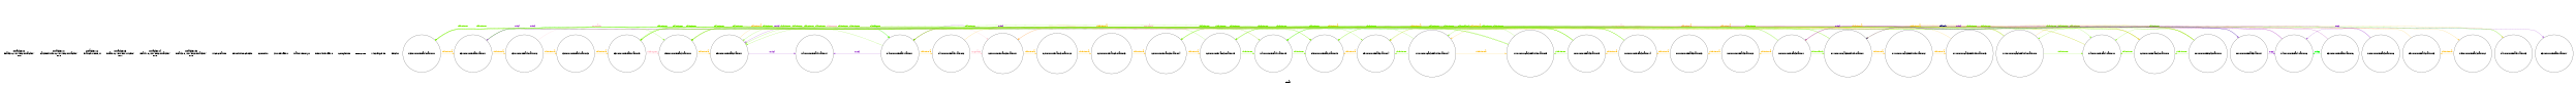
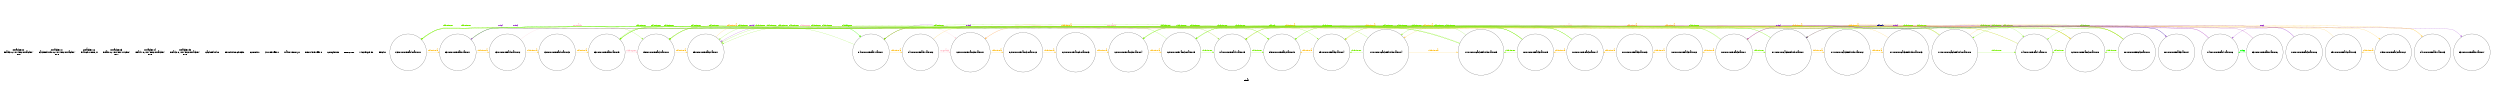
  digraph {
    label=Final
    splines=true
    node [shape=circle]
    edge [color=chartreuse2 constraint=false fontcolor=chartreuse2]
    n1 [label="Attacker.I0\nRead3.C VA1(PA2:Attacker)\nL10\n" shape=none]
    n2 [label="Attacker.I1\nCacheFlush0.C VA1(PA2:Attacker)\nL10\n" shape=none]
    n3 [label="Attacker.I2\nBranch0 PNT, T\n\n" shape=none]
    n4 [label="Attacker.I3\nRead0.C VA0(PA1:Victim)\nL11\n" shape=none]
    n5 [label="Attacker.I4\nRead1.C VA1(PA2:Attacker)\nL10\n" shape=none]
    n6 [label="Attacker.I5\nRead2.C VA1(PA2:Attacker)\nL10\n" shape=none]
-   n7 [label=ViCLCreate0 shape=none]
+   n7 [label=CacheFlush0 shape=none]
    n8 [label=PermissionCheck0 shape=none]
    n9 [label=Commit0 shape=none]
    n10 [label=StoreBuffer0 shape=none]
    n11 [label=MainMemory0 shape=none]
    n12 [label=ReorderBuffer0 shape=none]
    n13 [label=Complete0 shape=none]
    n14 [label=Execute0 shape=none]
    n15 [label=ViCLExpire0 shape=none]
    n16 [label=Fetch0 shape=none]
    n3_0_0_0_Read0_at_0_0
    n3_0_0_0_Read0_at_0_1
    n4_0_0_0_Read1_at_0_0
    n5_0_0_0_Read2_at_0_0
    n3_0_0_0_Read0_at_0_2
    n3_0_0_0_Read0_at_0_7
    n4_0_0_0_Read1_at_0_1
    n5_0_0_0_Read2_at_0_1
    n3_0_0_0_Read0_at_0_3
    n2_0_0_0_Branch0_at_0_1
    n4_0_0_0_Read1_at_0_2
-   n4_0_0_0_Read1_at_0_7
    n3_0_0_0_Read0_at_0_9
    n2_0_0_0_Branch0_at_0_2
    n4_0_0_0_Read1_at_0_9
    n5_0_0_0_Read2_at_0_9
    n3_0_0_0_Read0_at_0_6
    n4_0_0_0_Read1_at_0_6
    n4_0_0_0_Read1_at_0_3
    n5_0_0_0_Read2_at_0_2
    n2_0_0_0_Branch0_at_0_0
    n2_0_0_0_Branch0_at_0_3
    n2_0_0_0_Branch0_at_0_4
    n2_0_0_0_Branch0_at_0_9
    n5_0_0_0_Read2_at_0_4
    n1_0_0_0_CacheFlush0_at_0_0
    n1_0_0_0_CacheFlush0_at_0_1
    n1_0_0_0_CacheFlush0_at_0_2
    n1_0_0_0_CacheFlush0_at_0_3
    n1_0_0_0_CacheFlush0_at_0_4
    n1_0_0_0_CacheFlush0_at_0_9
    n5_0_0_0_Read2_at_0_3
    n49 [label=n0_0_0_0_Fetch3_at_0_0]
    n0_0_0_0_Read3_at_0_1
    n0_0_0_0_Read3_at_0_2
    n0_0_0_0_Read3_at_0_7
    n0_0_0_0_Read3_at_0_3
    n0_0_0_0_Read3_at_0_4
    n0_0_0_0_Read3_at_0_9
    n0_0_0_0_Read3_at_0_6
    n3_0_0_0_Read0_at_0_0 -> n3_0_0_0_Read0_at_0_1 [color=goldenrod1 fontcolor=goldenrod1 label=uhb_intra]
    n3_0_0_0_Read0_at_0_0 -> n4_0_0_0_Read1_at_0_0 [label=uhb_inter]
    n3_0_0_0_Read0_at_0_0 -> n5_0_0_0_Read2_at_0_0 [label=uhb_inter]
    n3_0_0_0_Read0_at_0_1 -> n3_0_0_0_Read0_at_0_2 [color=goldenrod1 fontcolor=goldenrod1 label=uhb_intra]
    n3_0_0_0_Read0_at_0_1 -> n3_0_0_0_Read0_at_0_7 [color=darkorchid fontcolor=darkorchid label=uvicl]
    n3_0_0_0_Read0_at_0_1 -> n4_0_0_0_Read1_at_0_1 [color=green fontcolor=green label=udep]
    n3_0_0_0_Read0_at_0_1 -> n4_0_0_0_Read1_at_0_1 [label=uhb_inter]
    n4_0_0_0_Read1_at_0_0 -> n5_0_0_0_Read2_at_0_0 [label=uhb_inter]
    n4_0_0_0_Read1_at_0_0 -> n4_0_0_0_Read1_at_0_1 [color=goldenrod1 fontcolor=goldenrod1 label=uhb_intra]
    n5_0_0_0_Read2_at_0_0 -> n5_0_0_0_Read2_at_0_1 [color=goldenrod1 fontcolor=goldenrod1 label=uhb_intra]
    n3_0_0_0_Read0_at_0_2 -> n3_0_0_0_Read0_at_0_3 [color=goldenrod1 fontcolor=goldenrod1 label=uhb_intra]
    n3_0_0_0_Read0_at_0_2 -> n2_0_0_0_Branch0_at_0_1 [color=pink fontcolor=pink label=usquash]
    n4_0_0_0_Read1_at_0_1 -> n5_0_0_0_Read2_at_0_1 [label=uhb_inter]
    n4_0_0_0_Read1_at_0_1 -> n4_0_0_0_Read1_at_0_2 [color=goldenrod1 fontcolor=goldenrod1 label=uhb_intra]
-   n4_0_0_0_Read1_at_0_1 -> n4_0_0_0_Read1_at_0_7 [color=darkorchid fontcolor=darkorchid label=uvicl]
-   n5_0_0_0_Read2_at_0_1 -> n4_0_0_0_Read1_at_0_7 [color=darkorchid fontcolor=darkorchid label=uvicl]
    n5_0_0_0_Read2_at_0_1 -> n5_0_0_0_Read2_at_0_2 [color=goldenrod1 fontcolor=goldenrod1 label=uhb_intra]
    n3_0_0_0_Read0_at_0_3 -> n3_0_0_0_Read0_at_0_9 [color=goldenrod1 fontcolor=goldenrod1 label=uhb_intra]
    n2_0_0_0_Branch0_at_0_1 -> n2_0_0_0_Branch0_at_0_2 [color=goldenrod1 fontcolor=goldenrod1 label=uhb_intra]
    n4_0_0_0_Read1_at_0_2 -> n2_0_0_0_Branch0_at_0_1 [color=pink fontcolor=pink label=usquash]
    n4_0_0_0_Read1_at_0_2 -> n4_0_0_0_Read1_at_0_3 [color=goldenrod1 fontcolor=goldenrod1 label=uhb_intra]
    n3_0_0_0_Read0_at_0_9 -> n5_0_0_0_Read2_at_0_0 [color=pink fontcolor=pink label=uhb_spec]
    n3_0_0_0_Read0_at_0_9 -> n4_0_0_0_Read1_at_0_9 [label=uhb_inter]
    n3_0_0_0_Read0_at_0_9 -> n5_0_0_0_Read2_at_0_9 [label=uhb_inter]
    n2_0_0_0_Branch0_at_0_2 -> n2_0_0_0_Branch0_at_0_3 [color=goldenrod1 fontcolor=goldenrod1 label=uhb_intra]
    n4_0_0_0_Read1_at_0_9 -> n5_0_0_0_Read2_at_0_0 [color=pink fontcolor=pink label=uhb_spec]
    n4_0_0_0_Read1_at_0_9 -> n5_0_0_0_Read2_at_0_9 [label=uhb_inter]
    n3_0_0_0_Read0_at_0_6 -> n3_0_0_0_Read0_at_0_1 [color=darkorchid fontcolor=darkorchid label=uvicl]
    n3_0_0_0_Read0_at_0_6 -> n2_0_0_0_Branch0_at_0_1 [color=pink fontcolor=pink label=usquash]
    n3_0_0_0_Read0_at_0_6 -> n4_0_0_0_Read1_at_0_6 [color=green fontcolor=green label=udep]
    n4_0_0_0_Read1_at_0_6 -> n4_0_0_0_Read1_at_0_1 [color=darkorchid fontcolor=darkorchid label=uvicl]
    n4_0_0_0_Read1_at_0_6 -> n5_0_0_0_Read2_at_0_1 [color=darkorchid fontcolor=darkorchid label=uvicl]
    n4_0_0_0_Read1_at_0_6 -> n2_0_0_0_Branch0_at_0_1 [color=pink fontcolor=pink label=usquash]
-   n4_0_0_0_Read1_at_0_3 -> n4_0_0_0_Read1_at_0_9 [color=green fontcolor=goldenrod1 label=uhb_intra]
+   n4_0_0_0_Read1_at_0_3 -> n4_0_0_0_Read1_at_0_9 [color=goldenrod1 fontcolor=goldenrod1 label=uhb_intra]
    n5_0_0_0_Read2_at_0_2 -> n5_0_0_0_Read2_at_0_3 [color=goldenrod1 fontcolor=goldenrod1 label=uhb_intra]
    n2_0_0_0_Branch0_at_0_0 -> n3_0_0_0_Read0_at_0_0 [label=uhb_inter]
    n2_0_0_0_Branch0_at_0_0 -> n4_0_0_0_Read1_at_0_0 [label=uhb_inter]
    n2_0_0_0_Branch0_at_0_0 -> n5_0_0_0_Read2_at_0_0 [label=uhb_inter]
    n2_0_0_0_Branch0_at_0_0 -> n2_0_0_0_Branch0_at_0_1 [color=goldenrod1 fontcolor=goldenrod1 label=uhb_intra]
    n2_0_0_0_Branch0_at_0_3 -> n2_0_0_0_Branch0_at_0_4 [color=goldenrod1 fontcolor=goldenrod1 label=uhb_intra]
    n2_0_0_0_Branch0_at_0_4 -> n2_0_0_0_Branch0_at_0_9 [color=goldenrod1 fontcolor=goldenrod1 label=uhb_intra]
    n2_0_0_0_Branch0_at_0_4 -> n5_0_0_0_Read2_at_0_4 [label=uhb_inter]
    n2_0_0_0_Branch0_at_0_9 -> n3_0_0_0_Read0_at_0_9 [label=uhb_inter]
    n2_0_0_0_Branch0_at_0_9 -> n4_0_0_0_Read1_at_0_9 [label=uhb_inter]
    n2_0_0_0_Branch0_at_0_9 -> n5_0_0_0_Read2_at_0_9 [label=uhb_inter]
    n5_0_0_0_Read2_at_0_4 -> n5_0_0_0_Read2_at_0_9 [color=goldenrod1 fontcolor=goldenrod1 label=uhb_intra]
    n1_0_0_0_CacheFlush0_at_0_0 -> n3_0_0_0_Read0_at_0_0 [label=uhb_inter]
    n1_0_0_0_CacheFlush0_at_0_0 -> n4_0_0_0_Read1_at_0_0 [label=uhb_inter]
    n1_0_0_0_CacheFlush0_at_0_0 -> n5_0_0_0_Read2_at_0_0 [label=uhb_inter]
    n1_0_0_0_CacheFlush0_at_0_0 -> n2_0_0_0_Branch0_at_0_0 [color=goldenrod1 label=uhb_inter]
    n1_0_0_0_CacheFlush0_at_0_0 -> n1_0_0_0_CacheFlush0_at_0_1 [color=goldenrod1 fontcolor=goldenrod1 label=uhb_intra]
    n1_0_0_0_CacheFlush0_at_0_1 -> n4_0_0_0_Read1_at_0_1 [label=uhb_inter]
    n1_0_0_0_CacheFlush0_at_0_1 -> n5_0_0_0_Read2_at_0_1 [label=uhb_inter]
    n1_0_0_0_CacheFlush0_at_0_1 -> n1_0_0_0_CacheFlush0_at_0_2 [color=goldenrod1 fontcolor=goldenrod1 label=uhb_intra]
    n1_0_0_0_CacheFlush0_at_0_2 -> n1_0_0_0_CacheFlush0_at_0_3 [color=goldenrod1 fontcolor=goldenrod1 label=uhb_intra]
    n1_0_0_0_CacheFlush0_at_0_3 -> n1_0_0_0_CacheFlush0_at_0_4 [color=goldenrod1 fontcolor=goldenrod1 label=uhb_intra]
    n1_0_0_0_CacheFlush0_at_0_4 -> n2_0_0_0_Branch0_at_0_4 [label=uhb_inter]
    n1_0_0_0_CacheFlush0_at_0_4 -> n5_0_0_0_Read2_at_0_4 [label=uhb_inter]
    n1_0_0_0_CacheFlush0_at_0_4 -> n1_0_0_0_CacheFlush0_at_0_9 [color=goldenrod1 fontcolor=goldenrod1 label=uhb_intra]
    n1_0_0_0_CacheFlush0_at_0_9 -> n3_0_0_0_Read0_at_0_9 [label=uhb_inter]
-   n1_0_0_0_CacheFlush0_at_0_9 -> n4_0_0_0_Read1_at_0_9 [label=uhb_inter]
+   n1_0_0_0_CacheFlush0_at_0_9 -> n4_0_0_0_Read1_at_0_9 [label=uflush]
    n1_0_0_0_CacheFlush0_at_0_9 -> n5_0_0_0_Read2_at_0_9 [label=uhb_inter]
    n1_0_0_0_CacheFlush0_at_0_9 -> n2_0_0_0_Branch0_at_0_9 [label=uhb_inter]
    n5_0_0_0_Read2_at_0_3 -> n5_0_0_0_Read2_at_0_4 [color=goldenrod1 fontcolor=goldenrod1 label=uhb_intra]
    n49 -> n3_0_0_0_Read0_at_0_0 [label=uhb_inter]
    n49 -> n4_0_0_0_Read1_at_0_0 [label=uhb_inter]
    n49 -> n5_0_0_0_Read2_at_0_0 [label=uhb_inter]
    n49 -> n2_0_0_0_Branch0_at_0_0 [label=uhb_inter]
    n49 -> n1_0_0_0_CacheFlush0_at_0_0 [label=uhb_inter]
    n49 -> n0_0_0_0_Read3_at_0_1 [color=goldenrod1 fontcolor=goldenrod1 label=uhb_intra]
    n0_0_0_0_Read3_at_0_1 -> n4_0_0_0_Read1_at_0_1 [label=uhb_inter]
    n0_0_0_0_Read3_at_0_1 -> n5_0_0_0_Read2_at_0_1 [label=uhb_inter]
-   n0_0_0_0_Read3_at_0_1 -> n1_0_0_0_CacheFlush0_at_0_1 [label=uhb_uflush]
+   n0_0_0_0_Read3_at_0_1 -> n1_0_0_0_CacheFlush0_at_0_1 [label=uhb_inter]
    n0_0_0_0_Read3_at_0_1 -> n0_0_0_0_Read3_at_0_2 [color=goldenrod1 fontcolor=goldenrod1 label=uhb_intra]
    n0_0_0_0_Read3_at_0_1 -> n0_0_0_0_Read3_at_0_7 [color=darkorchid fontcolor=darkorchid label=uvicl]
    n0_0_0_0_Read3_at_0_2 -> n0_0_0_0_Read3_at_0_3 [color=goldenrod1 fontcolor=goldenrod1 label=uhb_intra]
-   n0_0_0_0_Read3_at_0_7 -> n4_0_0_0_Read1_at_0_6 [color=darkorchid fontcolor=darkorchid label=ucci]
    n0_0_0_0_Read3_at_0_7 -> n1_0_0_0_CacheFlush0_at_0_1 [color=navy fontcolor=navy label=uflush]
    n0_0_0_0_Read3_at_0_3 -> n0_0_0_0_Read3_at_0_4 [color=goldenrod1 fontcolor=goldenrod1 label=uhb_intra]
    n0_0_0_0_Read3_at_0_4 -> n2_0_0_0_Branch0_at_0_4 [label=uhb_inter]
    n0_0_0_0_Read3_at_0_4 -> n5_0_0_0_Read2_at_0_4 [label=uhb_inter]
-   n0_0_0_0_Read3_at_0_4 -> n1_0_0_0_CacheFlush0_at_0_4 [label=uhb_uflush]
+   n0_0_0_0_Read3_at_0_4 -> n1_0_0_0_CacheFlush0_at_0_4 [label=uhb_inter]
    n0_0_0_0_Read3_at_0_4 -> n0_0_0_0_Read3_at_0_9 [color=goldenrod1 fontcolor=goldenrod1 label=uhb_intra]
    n0_0_0_0_Read3_at_0_9 -> n3_0_0_0_Read0_at_0_9 [label=uhb_inter]
    n0_0_0_0_Read3_at_0_9 -> n4_0_0_0_Read1_at_0_9 [label=uhb_inter]
    n0_0_0_0_Read3_at_0_9 -> n5_0_0_0_Read2_at_0_9 [label=uhb_inter]
    n0_0_0_0_Read3_at_0_9 -> n2_0_0_0_Branch0_at_0_9 [label=uhb_inter]
    n0_0_0_0_Read3_at_0_9 -> n1_0_0_0_CacheFlush0_at_0_9 [label=uhb_inter]
    n0_0_0_0_Read3_at_0_6 -> n4_0_0_0_Read1_at_0_6 [color=darkorchid fontcolor=darkorchid label=ucci]
    n0_0_0_0_Read3_at_0_6 -> n0_0_0_0_Read3_at_0_1 [color=darkorchid fontcolor=darkorchid label=uvicl]
  }
